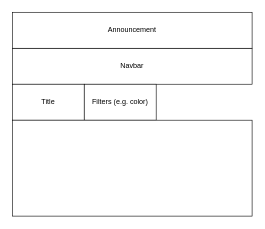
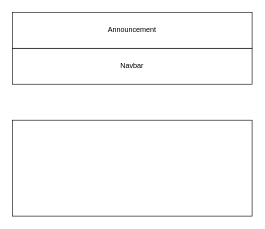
  <mxCell id="0" />
  <mxCell id="1" parent="0" />
  <mxCell id="2" value="Navbar" style="rounded=0;whiteSpace=wrap;html=1;" vertex="1" parent="1"><mxGeometry x="20" y="80" width="400" height="60" as="geometry" /></mxCell>
  <mxCell id="3" value="Announcement" style="rounded=0;whiteSpace=wrap;html=1;" vertex="1" parent="1"><mxGeometry x="20" width="400" height="60" as="geometry" y="20" /></mxCell>
- <mxCell id="4" value="Title" style="rounded=0;whiteSpace=wrap;html=1;" vertex="1" parent="1"><mxGeometry x="20" y="140" width="120" height="60" as="geometry" /></mxCell>
- <mxCell id="5" value="Filters (e.g. color)" style="rounded=0;whiteSpace=wrap;html=1;" vertex="1" parent="1"><mxGeometry x="140" y="140" width="120" height="60" as="geometry" /></mxCell>
  <mxCell id="6" value="" style="rounded=0;whiteSpace=wrap;html=1;" vertex="1" parent="1"><mxGeometry x="20" y="200" width="400" height="160" as="geometry" /></mxCell>
